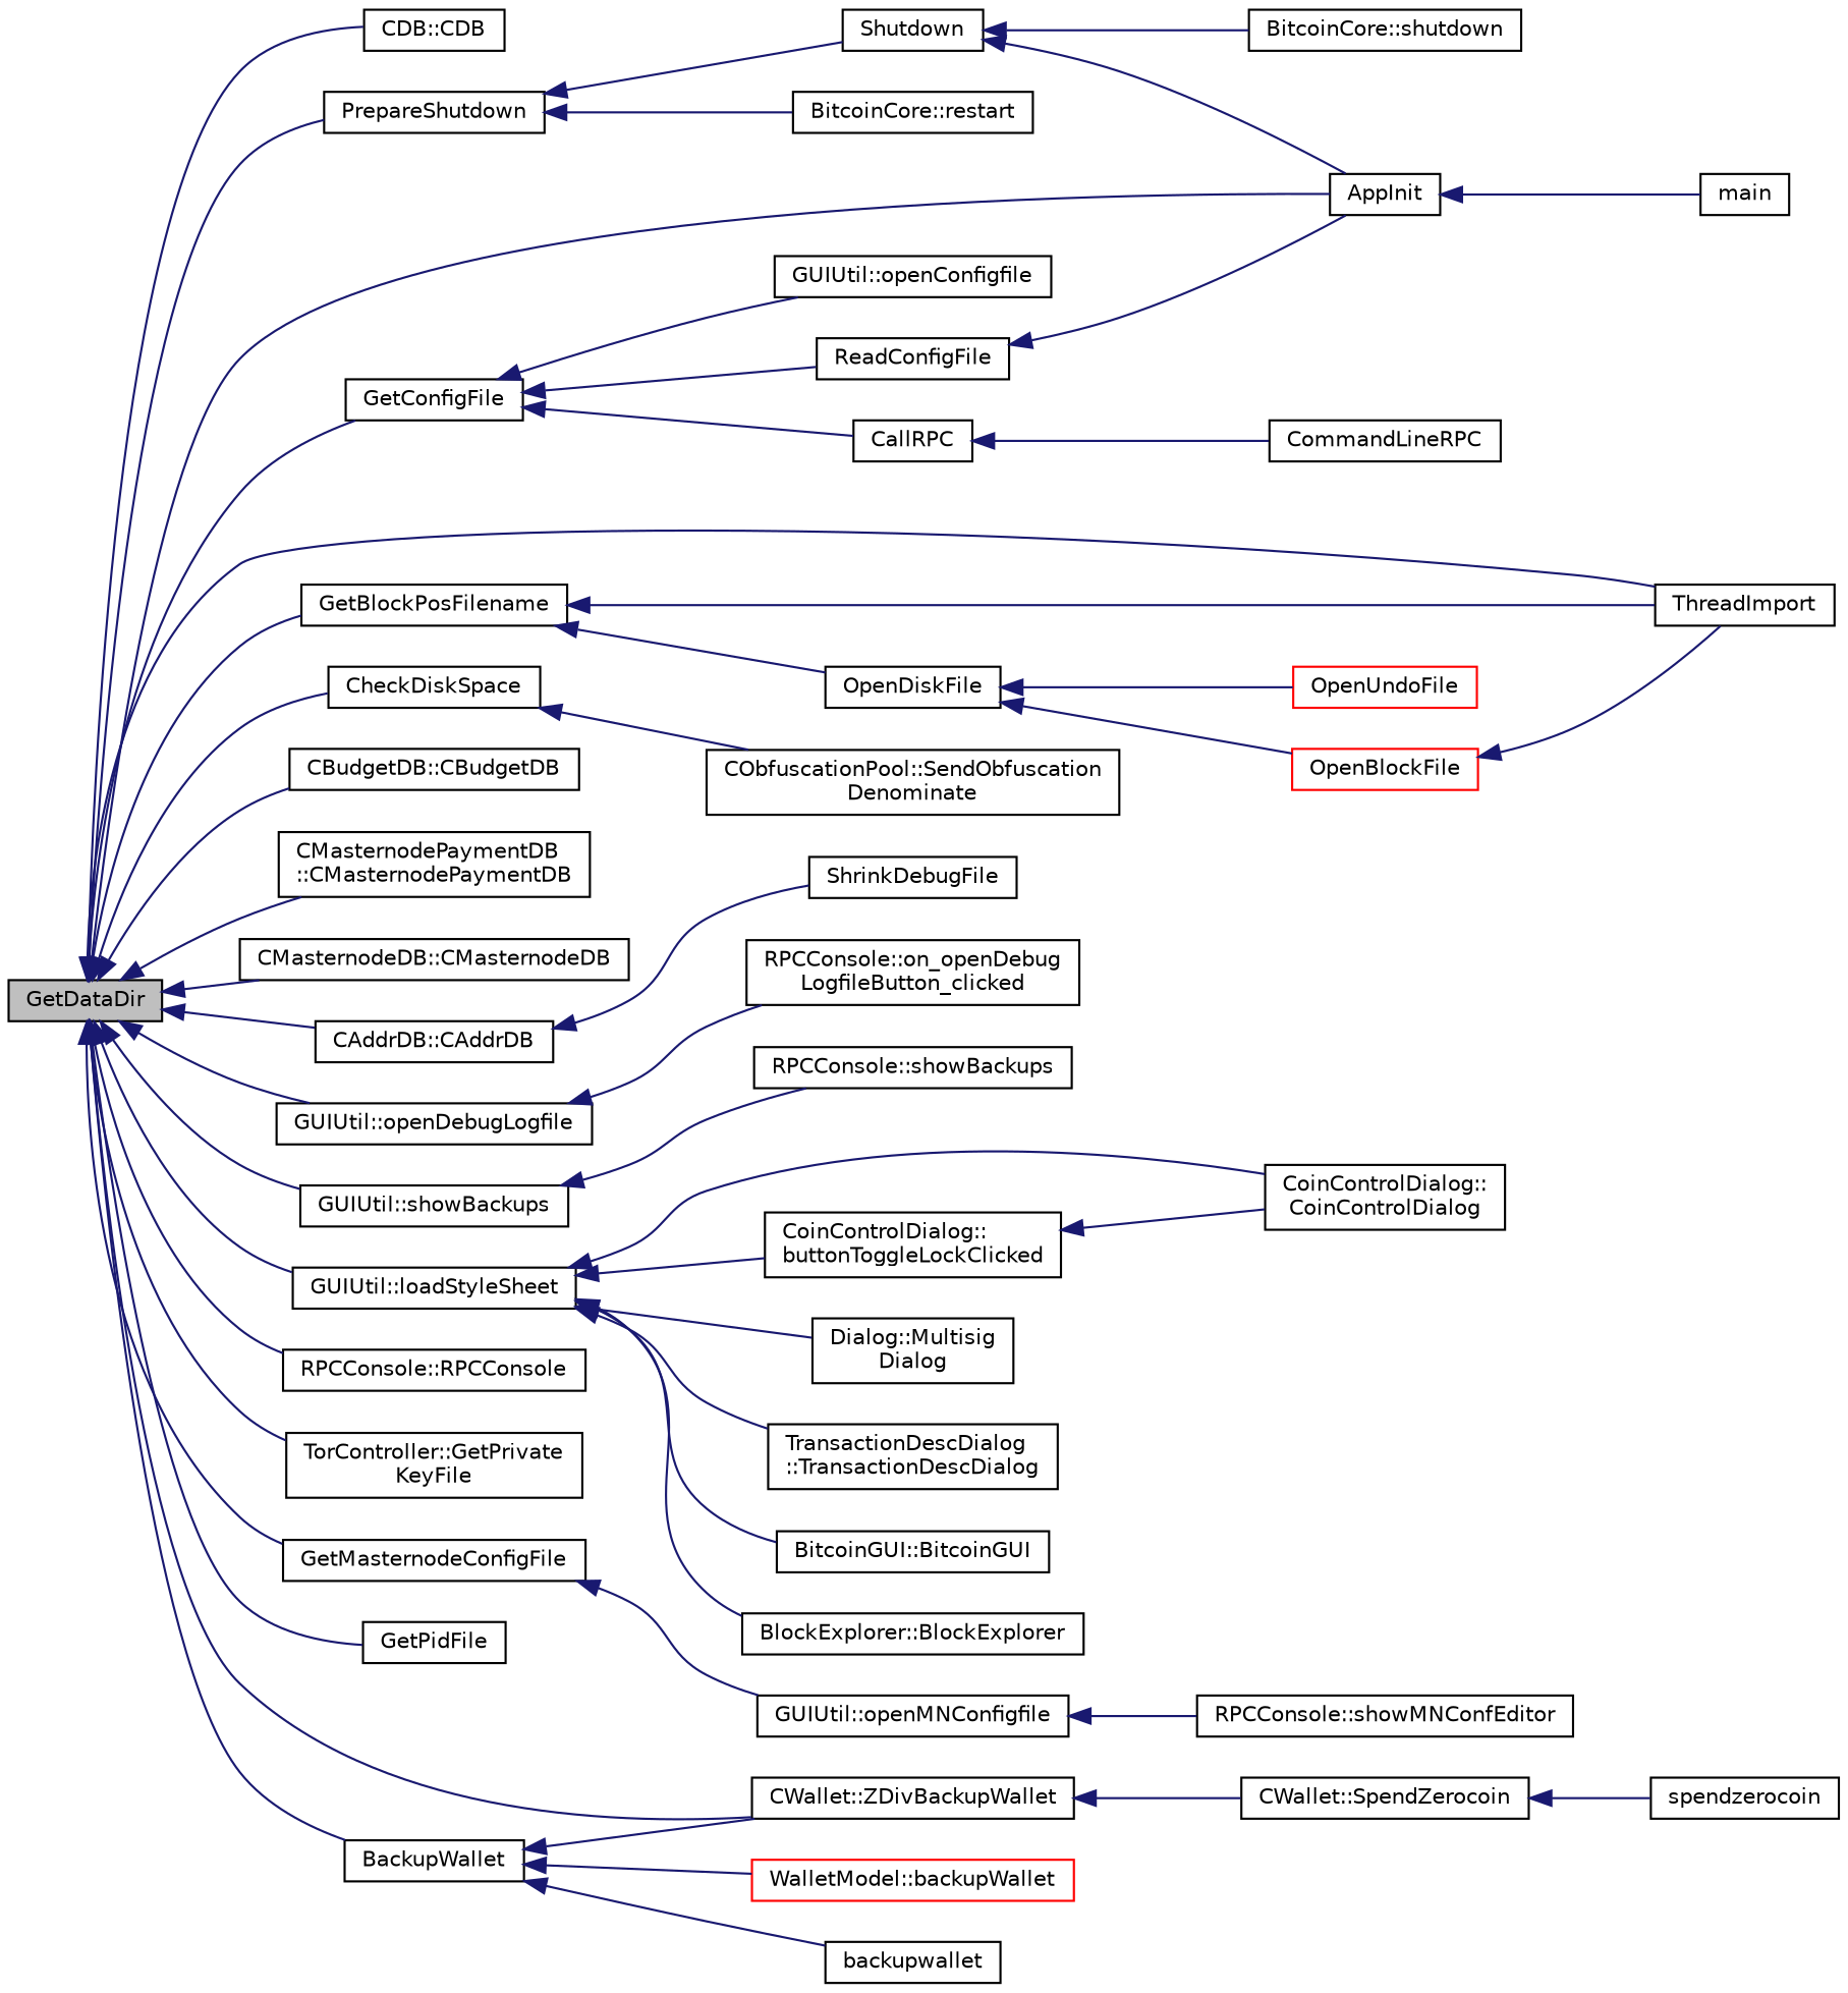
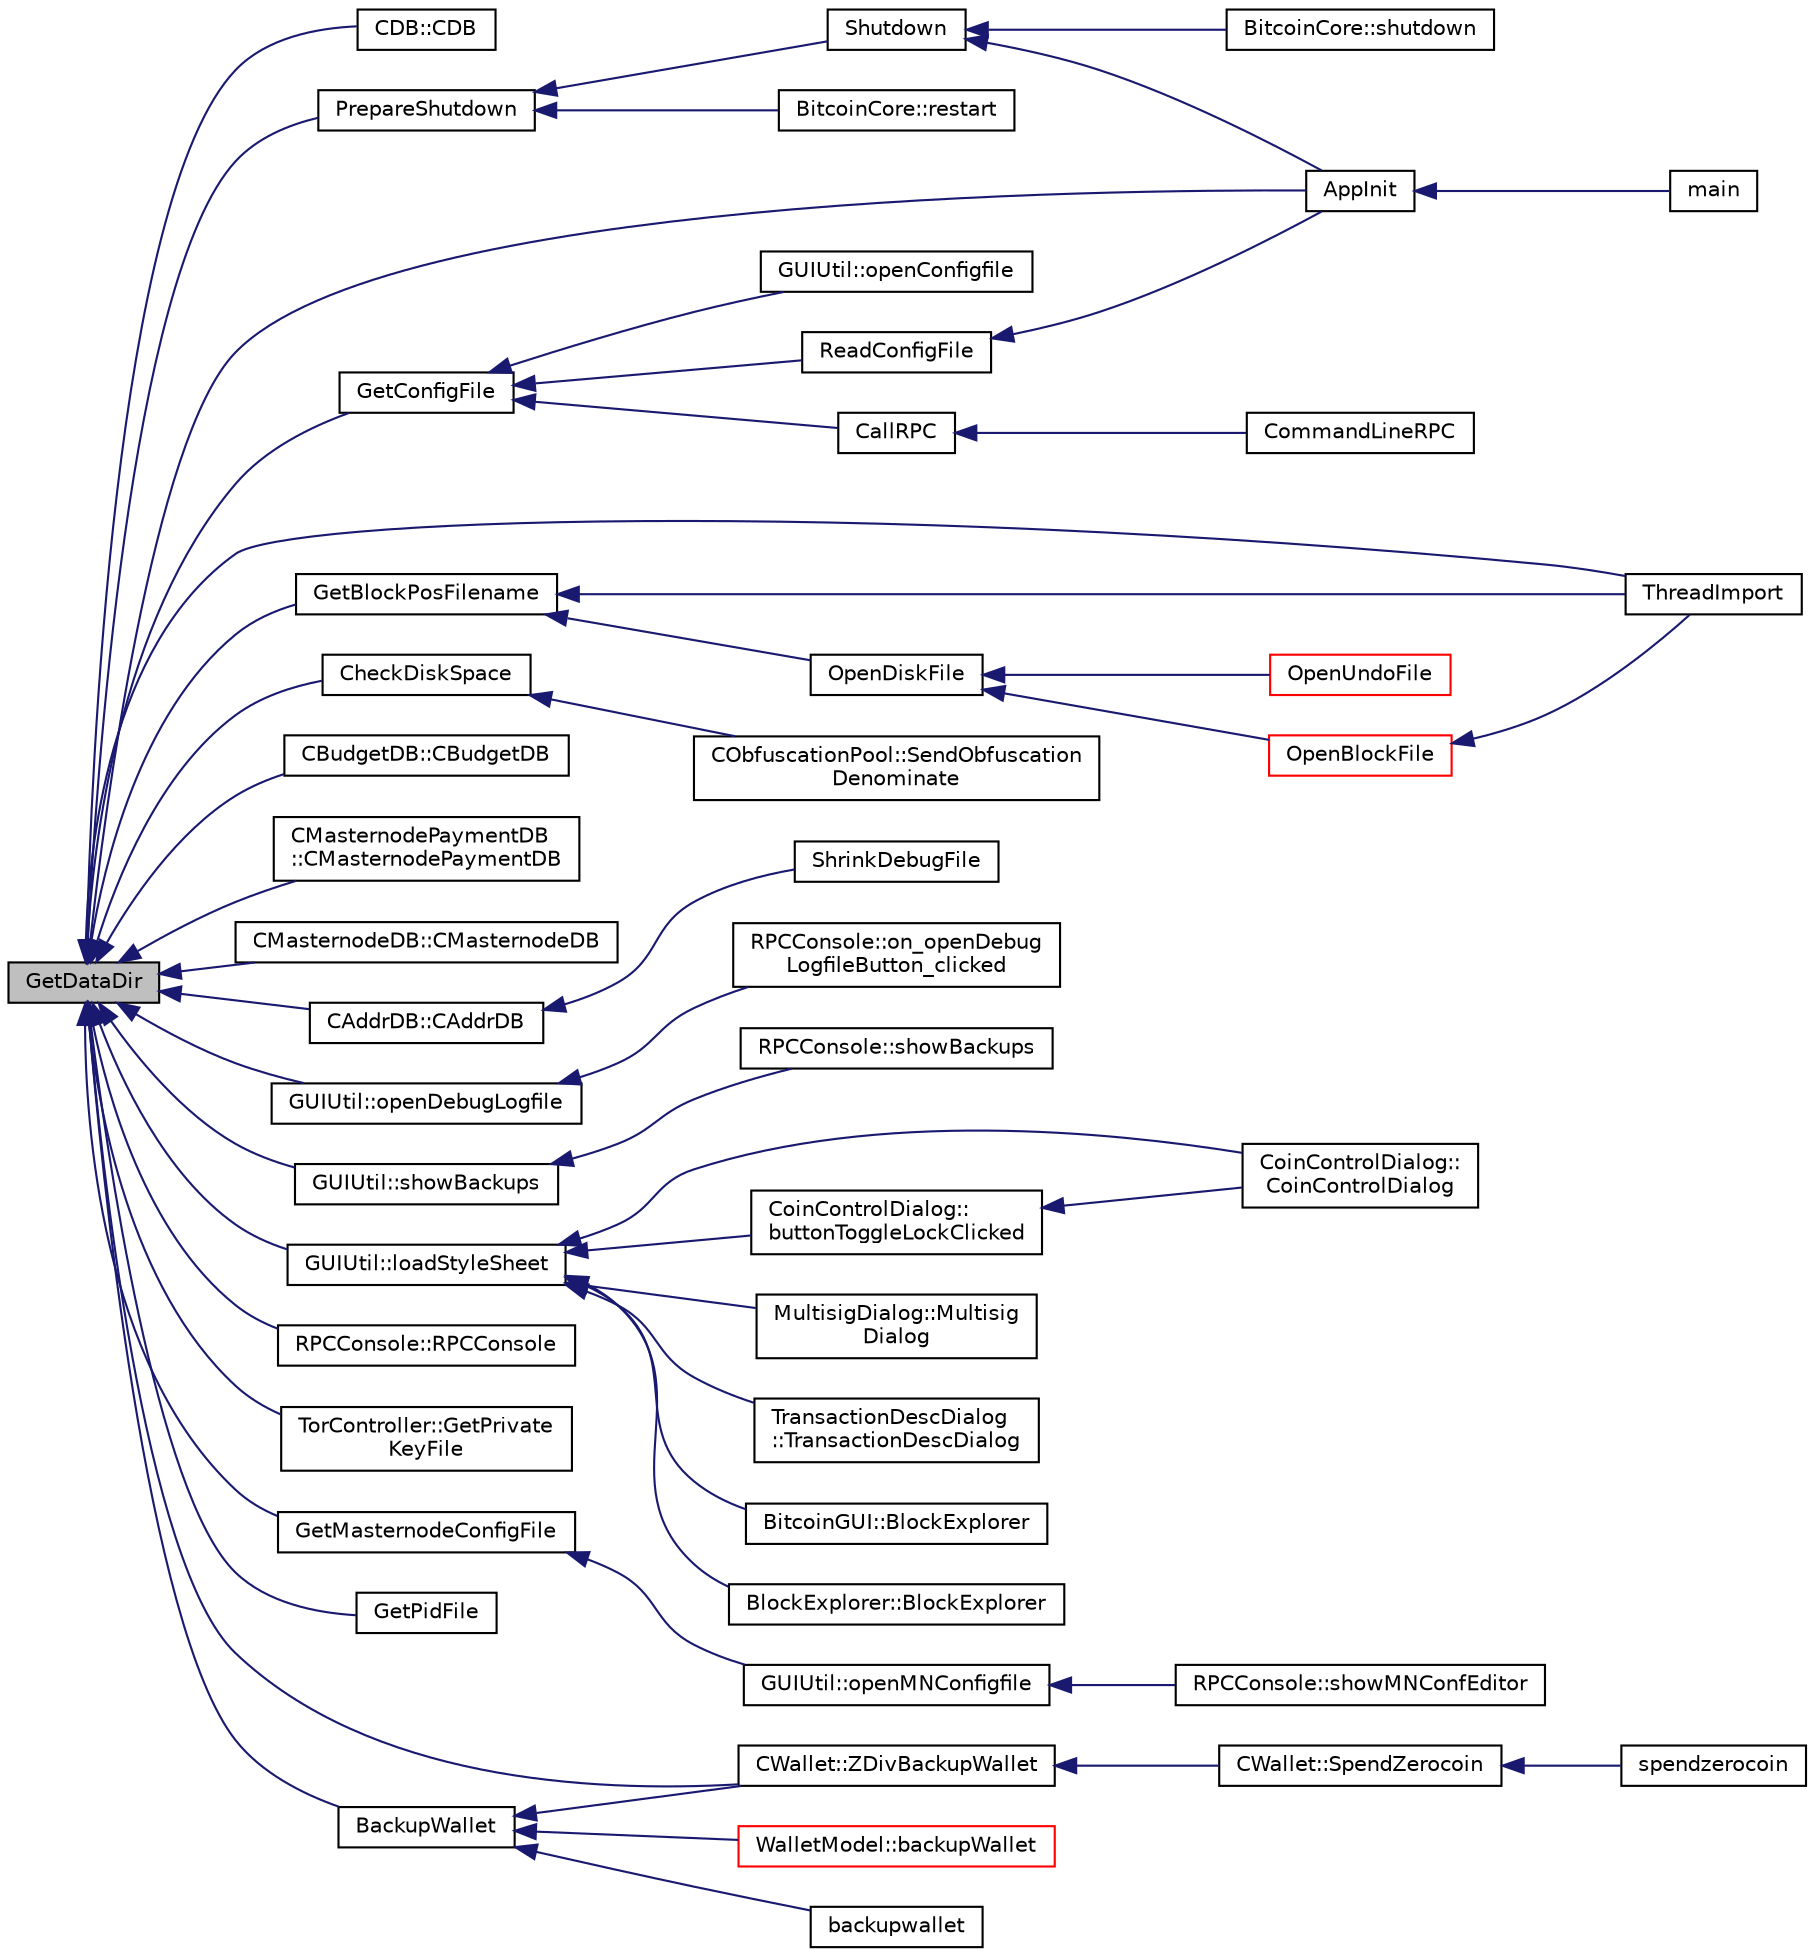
  digraph {
    rankdir=LR
    node [color=black fillcolor=white fontname=Helvetica fontsize=10 shape=record style=filled]
    edge [color=midnightblue dir=back fontname=Helvetica fontsize=10 labelfontname=Helvetica labelfontsize=10 style=solid]
    n1 [fillcolor=grey75 fontcolor=black height=0.2 label=GetDataDir width=0.4]
    n2 [height=0.2 label="CDB::CDB" width=0.4]
    n3 [height=0.2 label=AppInit width=0.4]
    n4 [height=0.2 label=PrepareShutdown width=0.4]
    n5 [height=0.2 label=ThreadImport width=0.4]
    n6 [height=0.2 label=CheckDiskSpace width=0.4]
    n7 [height=0.2 label=GetBlockPosFilename width=0.4]
    n8 [height=0.2 label="CBudgetDB::CBudgetDB" width=0.4]
    n9 [height=0.2 label="CMasternodePaymentDB\l::CMasternodePaymentDB" width=0.4]
    n10 [height=0.2 label="CMasternodeDB::CMasternodeDB" width=0.4]
    n11 [height=0.2 label="CAddrDB::CAddrDB" width=0.4]
    n12 [height=0.2 label="GUIUtil::openDebugLogfile" width=0.4]
    n13 [height=0.2 label="GUIUtil::showBackups" width=0.4]
    n14 [height=0.2 label="GUIUtil::loadStyleSheet" width=0.4]
    n15 [height=0.2 label="RPCConsole::RPCConsole" width=0.4]
    n16 [height=0.2 label="TorController::GetPrivate\lKeyFile" width=0.4]
    n17 [height=0.2 label=GetConfigFile width=0.4]
    n18 [height=0.2 label=GetMasternodeConfigFile width=0.4]
    n19 [height=0.2 label=GetPidFile width=0.4]
    n20 [height=0.2 label="CWallet::ZDivBackupWallet" width=0.4]
    n21 [height=0.2 label=BackupWallet width=0.4]
    n22 [height=0.2 label=main width=0.4]
    n23 [height=0.2 label=Shutdown width=0.4]
    n24 [height=0.2 label="BitcoinCore::restart" width=0.4]
    n25 [height=0.2 label="CObfuscationPool::SendObfuscation\lDenominate" width=0.4]
    n26 [height=0.2 label=OpenDiskFile width=0.4]
    n27 [height=0.2 label=ShrinkDebugFile width=0.4]
    n28 [height=0.2 label="RPCConsole::on_openDebug\lLogfileButton_clicked" width=0.4]
    n29 [height=0.2 label="RPCConsole::showBackups" width=0.4]
-   n30 [height=0.2 label="BitcoinGUI::BitcoinGUI" width=0.4]
+   n30 [height=0.2 label="BitcoinGUI::BlockExplorer" width=0.4]
    n31 [height=0.2 label="BlockExplorer::BlockExplorer" width=0.4]
    n32 [height=0.2 label="CoinControlDialog::\lCoinControlDialog" width=0.4]
    n33 [height=0.2 label="CoinControlDialog::\lbuttonToggleLockClicked" width=0.4]
-   n34 [height=0.2 label="Dialog::Multisig\lDialog" width=0.4]
+   n34 [height=0.2 label="MultisigDialog::Multisig\lDialog" width=0.4]
    n35 [height=0.2 label="TransactionDescDialog\l::TransactionDescDialog" width=0.4]
    n36 [height=0.2 label=CallRPC width=0.4]
    n37 [height=0.2 label="GUIUtil::openConfigfile" width=0.4]
    n38 [height=0.2 label=ReadConfigFile width=0.4]
    n39 [height=0.2 label="GUIUtil::openMNConfigfile" width=0.4]
    n40 [height=0.2 label="CWallet::SpendZerocoin" width=0.4]
    n41 [color=red height=0.2 label="WalletModel::backupWallet" width=0.4]
    n42 [height=0.2 label=backupwallet width=0.4]
    n43 [height=0.2 label="BitcoinCore::shutdown" width=0.4]
    n44 [color=red height=0.2 label=OpenBlockFile width=0.4]
    n45 [color=red height=0.2 label=OpenUndoFile width=0.4]
    n46 [height=0.2 label=CommandLineRPC width=0.4]
    n47 [height=0.2 label="RPCConsole::showMNConfEditor" width=0.4]
    n48 [height=0.2 label=spendzerocoin width=0.4]
    n1 -> n2
    n1 -> n3
    n1 -> n4
    n1 -> n5
    n1 -> n6
    n1 -> n7
    n1 -> n8
    n1 -> n9
    n1 -> n10
    n1 -> n11
    n1 -> n12
    n1 -> n13
    n1 -> n14
    n1 -> n15
    n1 -> n16
    n1 -> n17
    n1 -> n18
    n1 -> n19
    n1 -> n20
    n1 -> n21
    n3 -> n22
    n4 -> n23
    n4 -> n24
    n6 -> n25
    n7 -> n5
    n7 -> n26
    n11 -> n27
    n12 -> n28
    n13 -> n29
    n14 -> n30
    n14 -> n31
    n14 -> n32
    n14 -> n33
    n14 -> n34
    n14 -> n35
    n17 -> n36
    n17 -> n37
    n17 -> n38
    n18 -> n39
    n20 -> n40
    n21 -> n20
    n21 -> n41
    n21 -> n42
    n23 -> n3
    n23 -> n43
    n26 -> n44
    n26 -> n45
    n33 -> n32
    n36 -> n46
    n38 -> n3
    n39 -> n47
    n40 -> n48
    n44 -> n5
  }
